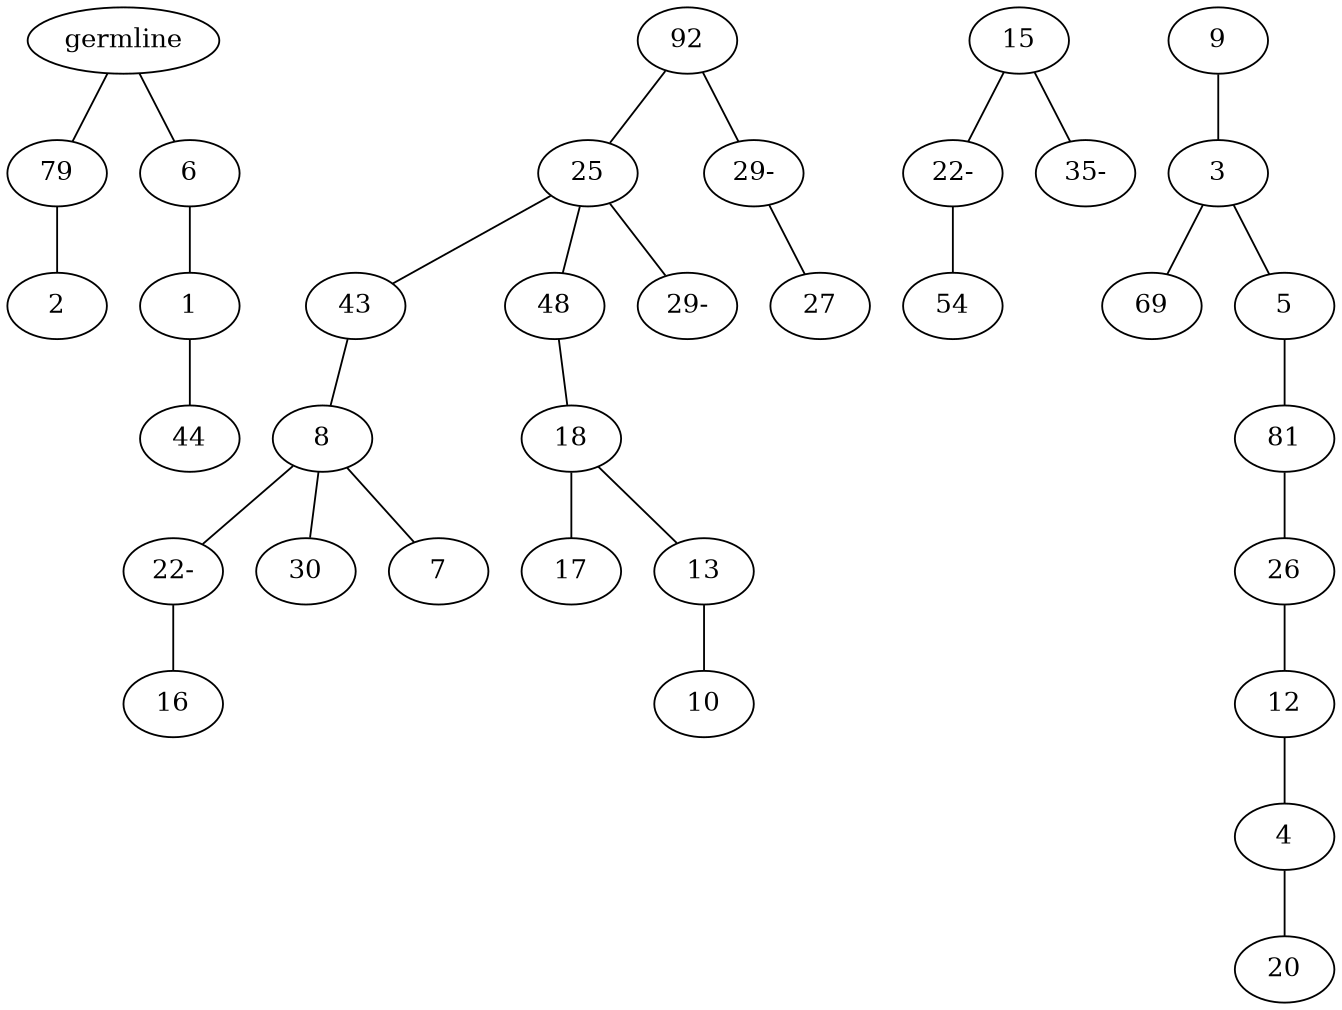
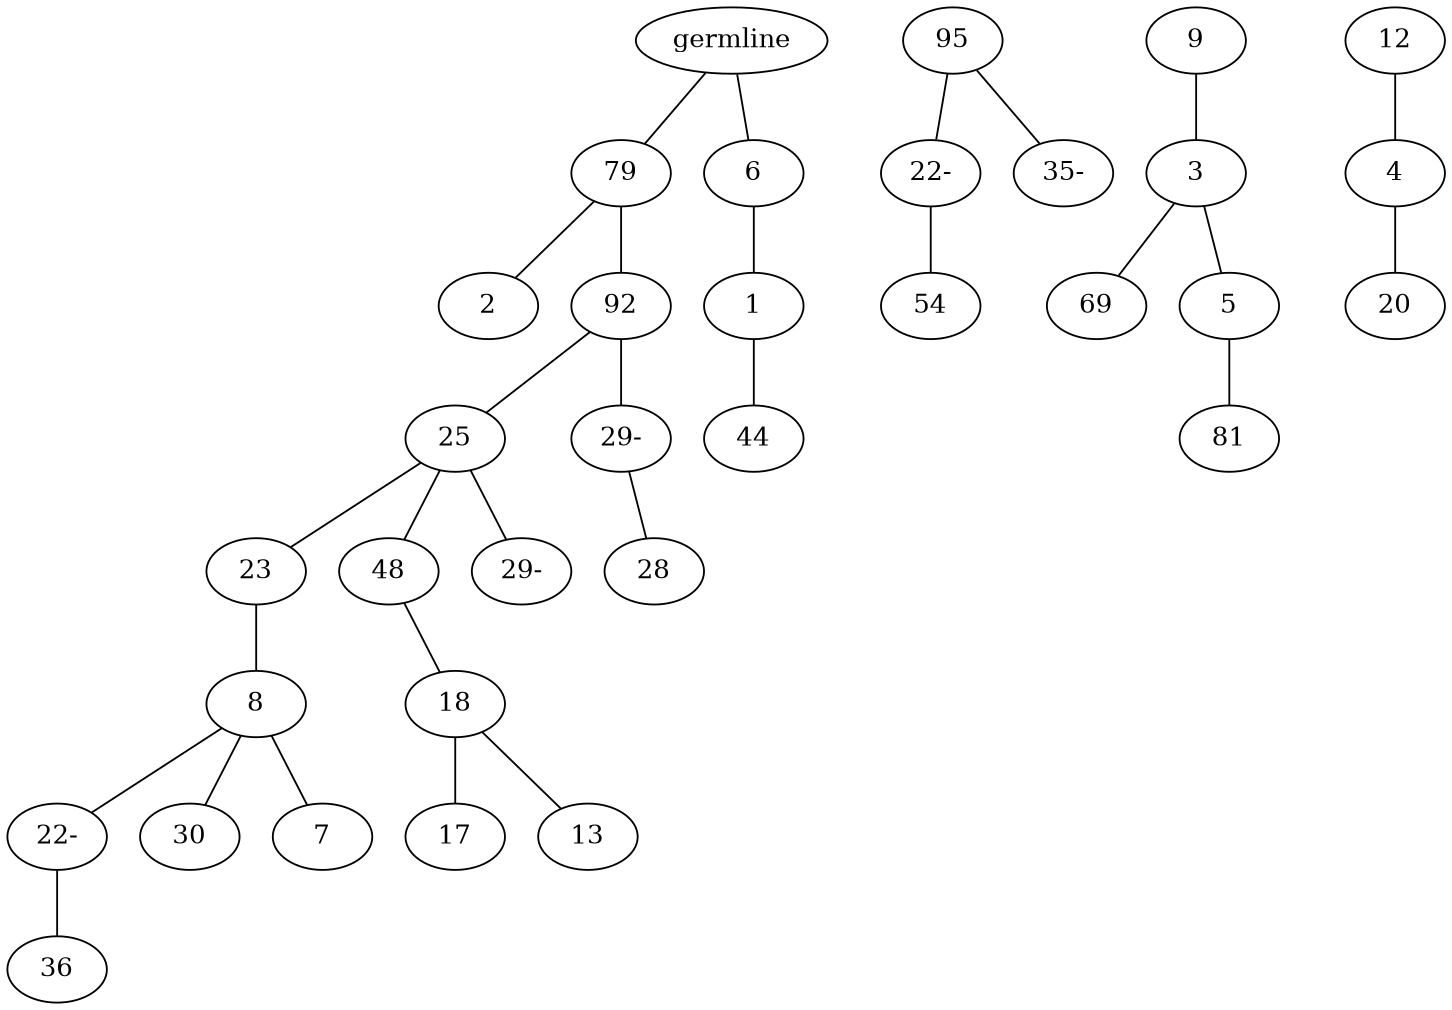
  graph {
    n1 [label=germline]
    n2 [label=79]
    n3 [label=6]
    n4 [label=2]
    n5 [label=92]
    n6 [label=1]
    n7 [label=25]
    n8 [label="29-"]
-   n9 [label=43]
+   n9 [label=23]
    n10 [label=48]
    n11 [label="29-"]
-   n12 [label=27]
-   n13 [label=15]
+   n12 [label=28]
+   n13 [label=95]
    n14 [label="22-"]
    n15 [label="35-"]
    n16 [label=8]
    n17 [label=18]
    n18 [label="22-"]
    n19 [label=30]
    n20 [label=7]
    n21 [label=54]
    n22 [label=9]
    n23 [label=3]
    n24 [label=69]
    n25 [label=5]
    n26 [label=81]
-   n27 [label=26]
    n28 [label=12]
    n29 [label=4]
    n30 [label=20]
    n31 [label=17]
    n32 [label=13]
-   n33 [label=10]
-   n34 [label=16]
+   n34 [label=36]
    n35 [label=44]
    n1 -- n2
    n1 -- n3
    n2 -- n4
+   n2 -- n5
    n3 -- n6
    n5 -- n7
    n5 -- n8
    n6 -- n35
    n7 -- n9
    n7 -- n10
    n7 -- n11
    n8 -- n12
    n9 -- n16
    n10 -- n17
    n13 -- n14
    n13 -- n15
    n14 -- n21
    n16 -- n18
    n16 -- n19
    n16 -- n20
    n17 -- n31
    n17 -- n32
    n18 -- n34
    n22 -- n23
    n23 -- n24
    n23 -- n25
    n25 -- n26
-   n26 -- n27
-   n27 -- n28
    n28 -- n29
    n29 -- n30
-   n32 -- n33
  }
